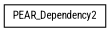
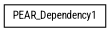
  digraph {
    rankdir=TB
    fontname="Roboto Condensed"
-   n1 [color=black fillcolor=white fontname="Roboto Condensed" fontsize=10 height=0.2 label=PEAR_Dependency2 shape=record style=filled width=0.4]
+   n1 [color=black fillcolor=white fontname="Roboto Condensed" fontsize=10 height=0.2 label=PEAR_Dependency1 shape=record style=filled width=0.4]
  }
